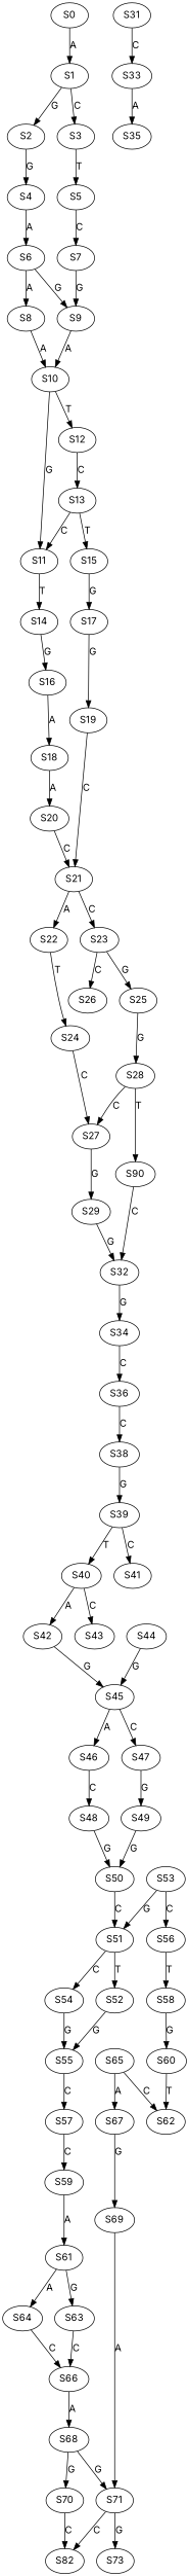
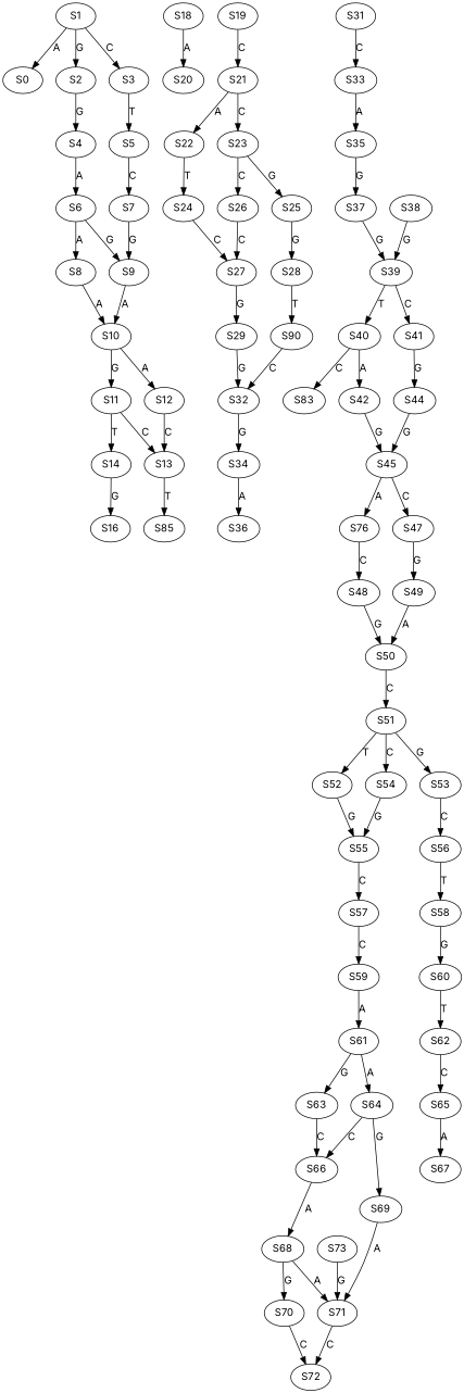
  strict digraph {
    fontname=Inter
    node [fontname=Inter]
    edge [fontname=Inter]
    S0
    S1
    S2
    S3
    S4
    S5
    S6
    S7
    S8
    S9
    S10
    S11
    S12
    S13
    S14
-   S15
+   S15 [label=S85]
    S16
-   S17
    S18
    S19
    S20
    S21
    S22
    S23
    S24
    S25
    S26
    S27
    S28
    S29
    n31 [label=S90]
    S32
    S31
    S33
    S34
    S35
    S36
+   S37
    S38
    S39
    S40
    S41
    S42
-   S43
+   S43 [label=S83]
    S44
    S45
-   S46
+   S46 [label=S76]
    S47
    S48
    S49
    S50
    S51
    S52
    S53
    S54
    S55
    S56
    S57
    S58
    S59
    S60
    S61
    S62
    S63
    S64
    S65
    S66
    S67
    S68
    S69
    S70
    S71
-   S72 [label=S82]
+   S72
    S73
-   S0 -> S1 [label=A]
+   S1 -> S0 [label=A]
    S1 -> S2 [label=G]
    S1 -> S3 [label=C]
    S2 -> S4 [label=G]
    S3 -> S5 [label=T]
    S4 -> S6 [label=A]
    S5 -> S7 [label=C]
    S6 -> S8 [label=A]
    S6 -> S9 [label=G]
    S7 -> S9 [label=G]
    S8 -> S10 [label=A]
    S9 -> S10 [label=A]
    S10 -> S11 [label=G]
-   S10 -> S12 [label=T]
-   S13 -> S11 [label=C]
+   S10 -> S12 [label=A]
+   S11 -> S13 [label=C]
    S11 -> S14 [label=T]
    S12 -> S13 [label=C]
    S13 -> S15 [label=T]
    S14 -> S16 [label=G]
-   S15 -> S17 [label=G]
-   S16 -> S18 [label=A]
-   S17 -> S19 [label=G]
    S18 -> S20 [label=A]
    S19 -> S21 [label=C]
-   S20 -> S21 [label=C]
    S21 -> S22 [label=A]
    S21 -> S23 [label=C]
    S22 -> S24 [label=T]
    S23 -> S25 [label=G]
    S23 -> S26 [label=C]
    S24 -> S27 [label=C]
    S25 -> S28 [label=G]
-   S28 -> S27 [label=C]
+   S26 -> S27 [label=C]
    S27 -> S29 [label=G]
    S28 -> n31 [label=T]
    S29 -> S32 [label=G]
    n31 -> S32 [label=C]
    S32 -> S34 [label=G]
    S31 -> S33 [label=C]
    S33 -> S35 [label=A]
-   S34 -> S36 [label=C]
-   S36 -> S38 [label=C]
+   S34 -> S36 [label=A]
+   S35 -> S37 [label=G]
+   S37 -> S39 [label=G]
    S38 -> S39 [label=G]
    S39 -> S40 [label=T]
    S39 -> S41 [label=C]
    S40 -> S42 [label=A]
    S40 -> S43 [label=C]
+   S41 -> S44 [label=G]
    S42 -> S45 [label=G]
    S44 -> S45 [label=G]
    S45 -> S46 [label=A]
    S45 -> S47 [label=C]
    S46 -> S48 [label=C]
    S47 -> S49 [label=G]
    S48 -> S50 [label=G]
-   S49 -> S50 [label=G]
+   S49 -> S50 [label=A]
    S50 -> S51 [label=C]
    S51 -> S52 [label=T]
-   S53 -> S51 [label=G]
+   S51 -> S53 [label=G]
    S51 -> S54 [label=C]
    S52 -> S55 [label=G]
    S53 -> S56 [label=C]
    S54 -> S55 [label=G]
    S55 -> S57 [label=C]
    S56 -> S58 [label=T]
    S57 -> S59 [label=C]
    S58 -> S60 [label=G]
    S59 -> S61 [label=A]
    S60 -> S62 [label=T]
    S61 -> S63 [label=G]
    S61 -> S64 [label=A]
-   S65 -> S62 [label=C]
+   S62 -> S65 [label=C]
    S63 -> S66 [label=C]
    S64 -> S66 [label=C]
    S65 -> S67 [label=A]
    S66 -> S68 [label=A]
-   S67 -> S69 [label=G]
+   S64 -> S69 [label=G]
    S68 -> S70 [label=G]
-   S68 -> S71 [label=G]
+   S68 -> S71 [label=A]
    S69 -> S71 [label=A]
    S70 -> S72 [label=C]
    S71 -> S72 [label=C]
-   S71 -> S73 [label=G]
+   S73 -> S71 [label=G]
  }
